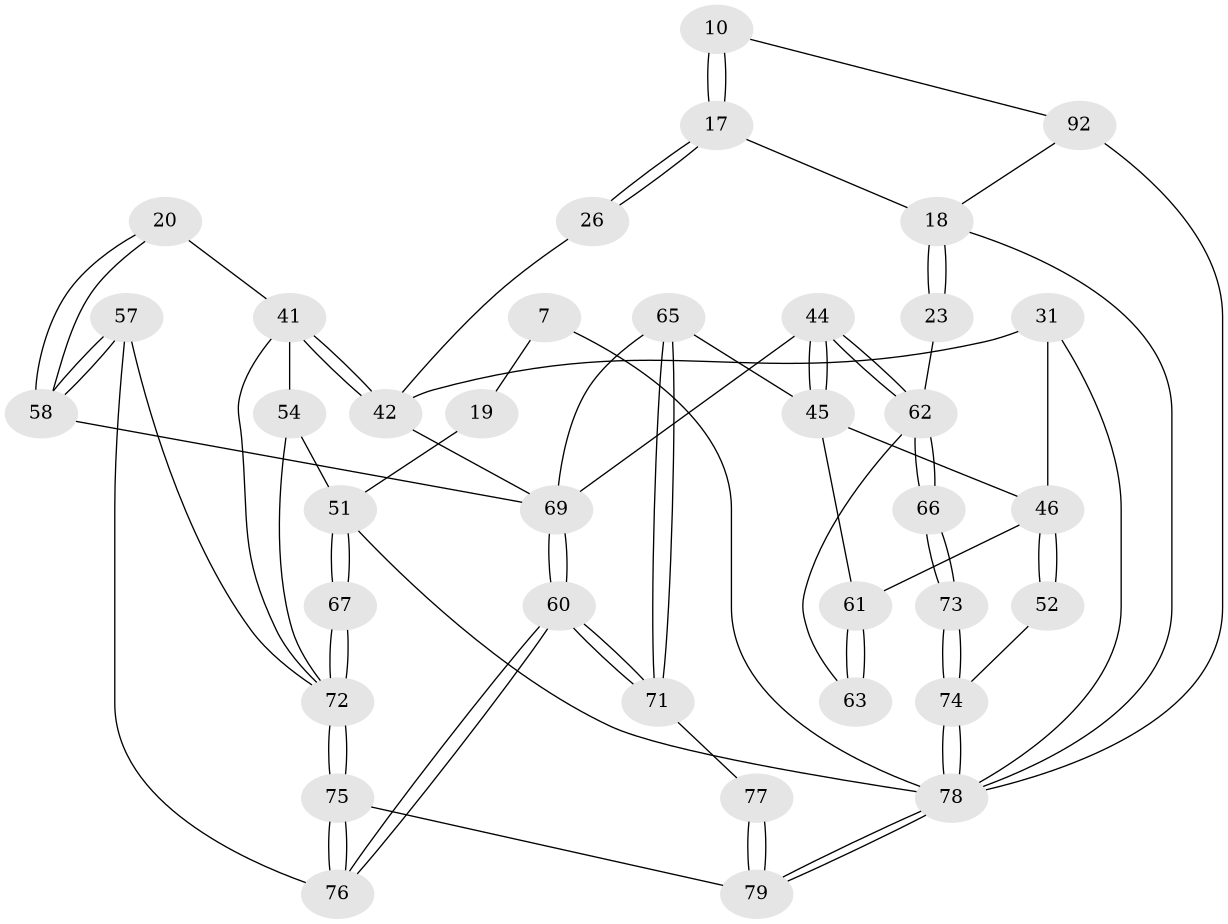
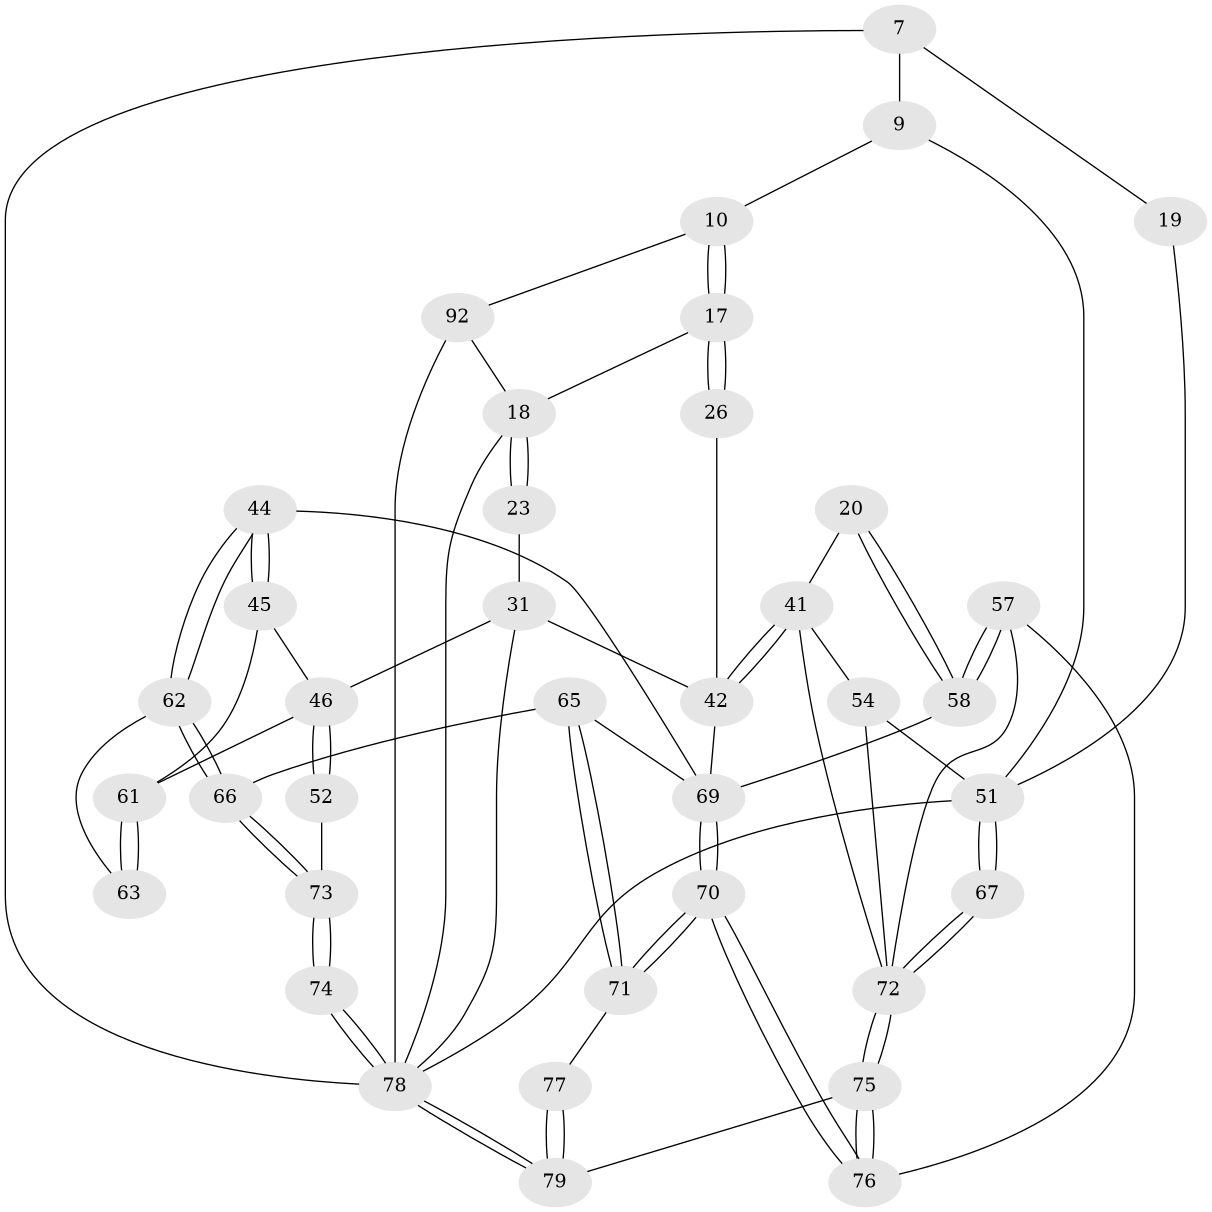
  graph {
    node [color=gray90 style=filled]
    7 [super="+1+2"]
+   9 [super="+8"]
    19 [super="+13"]
    78 [super="+48+47+32"]
    10
    51 [super="+49+22+24"]
    79
    n8 [label=92 super="+11"]
    17
    67
    18 [super="+16"]
    26 [super="+25"]
    23
    42 [super="+28+30"]
    31 [super="+29"]
    46
    69 [super="+60"]
    61
    52
    n20 [label=20]
    41 [super="+39"]
    58
    n23 [label=54 super="+37+36+33"]
    72 [super="+56+55+54"]
    75
-   70 [label=60]
+   70
    44
    45
    62
    63
    66
    74 [super="+64+53"]
    57
    76 [super="+68"]
    73
    65
    71
    77
+   7 -- 9
    7 -- 19 [weight=2]
    7 -- 78 [weight=2]
+   9 -- 10
+   9 -- 51
    19 -- 51 [weight=2]
    78 -- 79
    78 -- 79
    10 -- n8
    10 -- 17
    10 -- 17
    51 -- 78
    51 -- 67
    51 -- 67
    n8 -- 78 [weight=2]
    n8 -- 18
    17 -- 18
    17 -- 26
    17 -- 26
    67 -- 72 [weight=2]
    67 -- 72
    18 -- 78
    18 -- 23 [weight=2]
    18 -- 23
    26 -- 42 [weight=2]
-   23 -- 62
+   23 -- 31
    42 -- 69
    31 -- 78
    31 -- 42
    31 -- 46
    46 -- 61
    46 -- 52
    46 -- 52
    69 -- 70
    69 -- 70
    61 -- 63
    61 -- 63
-   52 -- 74
+   52 -- 73
    n20 -- 41 [weight=2]
    n20 -- 58
    n20 -- 58
    41 -- 42 [weight=2]
    41 -- 42
    41 -- n23 [weight=2]
    41 -- 72
    58 -- 69
    n23 -- 51 [weight=3]
    n23 -- 72
    72 -- 75
    72 -- 75
    75 -- 79
    75 -- 76
    75 -- 76
    70 -- 76
    70 -- 76
    70 -- 71
    70 -- 71
    44 -- 69
    44 -- 45
    44 -- 45
    44 -- 62
    44 -- 62
    45 -- 46
    45 -- 61
    62 -- 63
    62 -- 66
    62 -- 66
    66 -- 73
    66 -- 73
    74 -- 78 [weight=2]
    74 -- 78
    57 -- 58
    57 -- 58
    57 -- 72
    57 -- 76
    73 -- 74
    73 -- 74
    65 -- 69
-   65 -- 45
+   65 -- 66
    65 -- 71
    65 -- 71
    71 -- 77
    77 -- 79
    77 -- 79
  }
